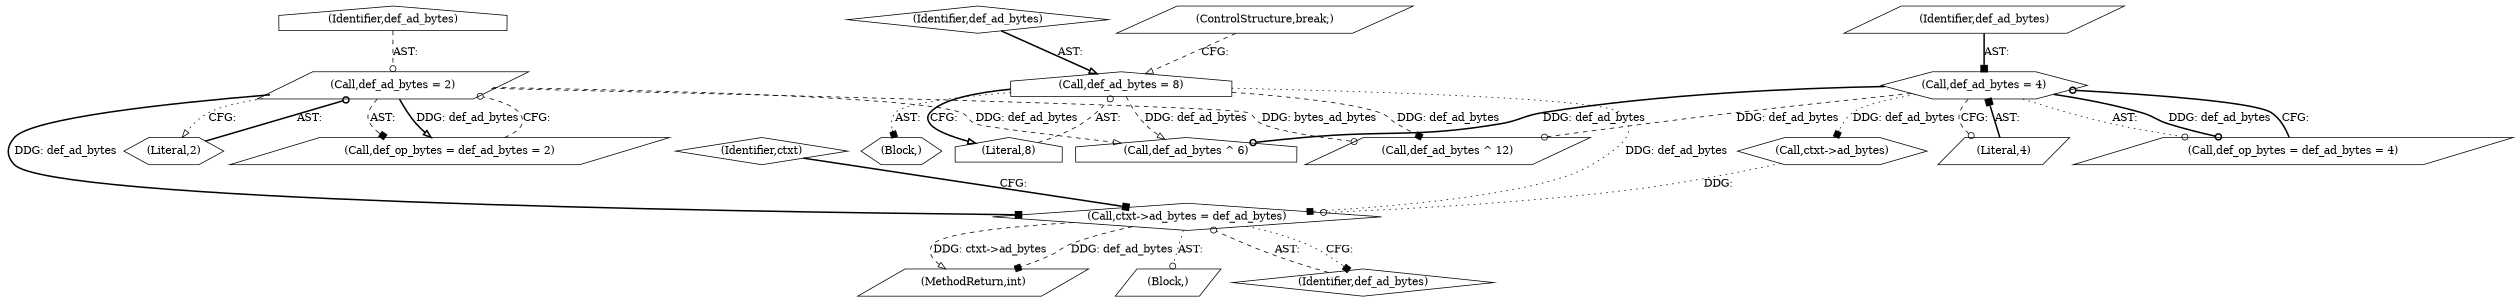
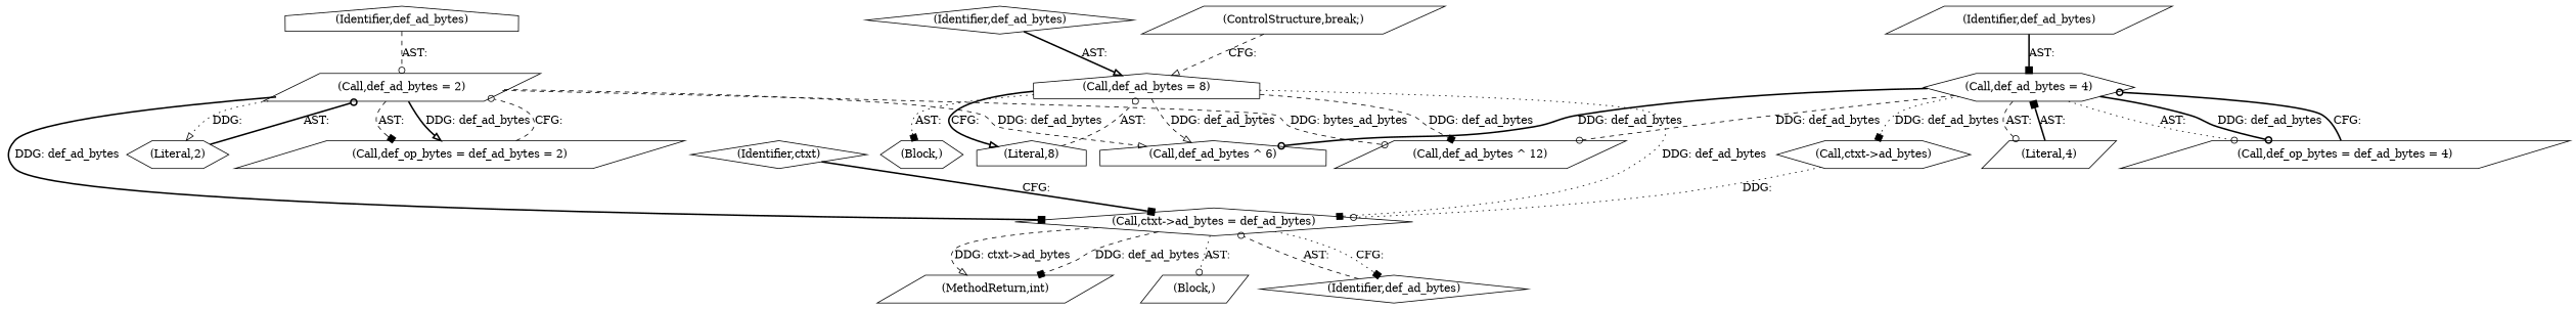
  digraph {
    node [shape=parallelogram]
    edge [arrowhead=odot style=dashed]
    n1 [label="(Call,ctxt->ad_bytes = def_ad_bytes)" shape=diamond]
    n2 [label="(MethodReturn,int)"]
    n3 [label="(Block,)"]
    n4 [label="(Identifier,def_ad_bytes)" shape=diamond]
    n5 [label="(Call,def_ad_bytes = 2)"]
    n6 [label="(Call,def_ad_bytes ^ 6)" shape=house]
    n7 [label="(Literal,2)" shape=hexagon]
    n8 [label="(Call,def_op_bytes = def_ad_bytes = 2)"]
    n9 [label="(Call,def_ad_bytes ^ 12)"]
    n10 [label="(Call,def_ad_bytes = 8)" shape=house]
    n11 [label="(Block,)" shape=hexagon]
    n12 [label="(Literal,8)" shape=house]
    n13 [label="(Call,def_ad_bytes = 4)" shape=hexagon]
    n14 [label="(Literal,4)"]
    n15 [label="(Call,def_op_bytes = def_ad_bytes = 4)"]
    n16 [label="(Call,ctxt->ad_bytes)" shape=hexagon]
    n17 [label="(Identifier,def_ad_bytes)"]
    n18 [label="(Identifier,def_ad_bytes)" shape=diamond]
    n19 [label="(Identifier,def_ad_bytes)" shape=house]
    n20 [label="(Identifier,ctxt)" shape=diamond]
    n21 [label="(ControlStructure,break;)"]
    n1 -> n2 [arrowhead=box label="DDG: def_ad_bytes"]
    n1 -> n2 [arrowhead=onormal label="DDG: ctxt->ad_bytes"]
    n1 -> n3 [label="AST: " style=dotted]
    n1 -> n4 [arrowhead=box label="CFG: " style=dotted]
    n4 -> n1 [label="AST: "]
    n5 -> n1 [arrowhead=box label="DDG: def_ad_bytes" style=bold]
    n5 -> n6 [arrowhead=onormal label="DDG: def_ad_bytes"]
-   n5 -> n7 [arrowhead=onormal label="CFG: " style=dotted]
+   n5 -> n7 [arrowhead=onormal label="DDG: " style=dotted]
    n5 -> n8 [arrowhead=box label="AST: "]
    n5 -> n8 [arrowhead=onormal label="DDG: def_ad_bytes" style=bold]
    n5 -> n9 [label="DDG: bytes_ad_bytes"]
    n7 -> n5 [label="AST: " style=bold]
    n8 -> n5 [label="CFG: "]
    n10 -> n1 [arrowhead=box label="DDG: def_ad_bytes" style=dotted]
    n10 -> n6 [arrowhead=onormal label="DDG: def_ad_bytes"]
    n10 -> n9 [arrowhead=box label="DDG: def_ad_bytes"]
    n10 -> n11 [arrowhead=box label="AST: " style=dotted]
    n10 -> n12 [arrowhead=onormal label="CFG: " style=bold]
    n12 -> n10 [label="AST: "]
    n13 -> n6 [label="DDG: def_ad_bytes" style=bold]
    n13 -> n9 [label="DDG: def_ad_bytes"]
-   n13 -> n14 [label="CFG: "]
+   n13 -> n14 [label="AST: "]
    n13 -> n15 [label="AST: " style=dotted]
    n13 -> n15 [label="DDG: def_ad_bytes" style=bold]
    n13 -> n16 [arrowhead=box label="DDG: def_ad_bytes" style=dotted]
    n14 -> n13 [arrowhead=box label="AST: " style=bold]
    n15 -> n13 [label="CFG: " style=bold]
    n16 -> n1 [label="DDG: " style=dotted]
    n17 -> n13 [arrowhead=box label="AST: " style=bold]
    n18 -> n10 [arrowhead=onormal label="AST: " style=bold]
    n19 -> n5 [label="AST: "]
    n20 -> n1 [arrowhead=box label="CFG: " style=bold]
    n21 -> n10 [arrowhead=onormal label="CFG: "]
  }
